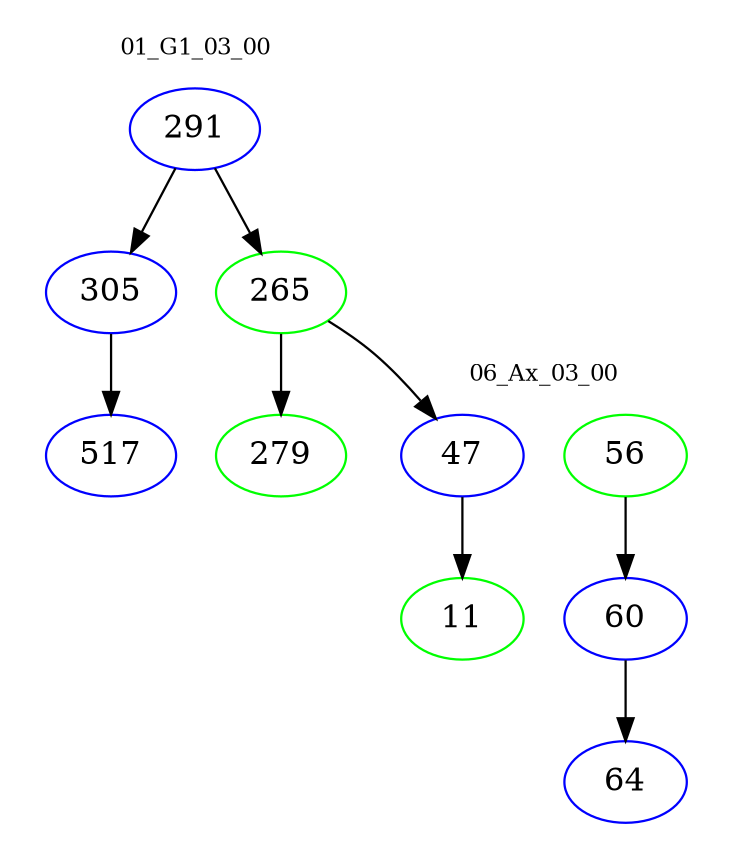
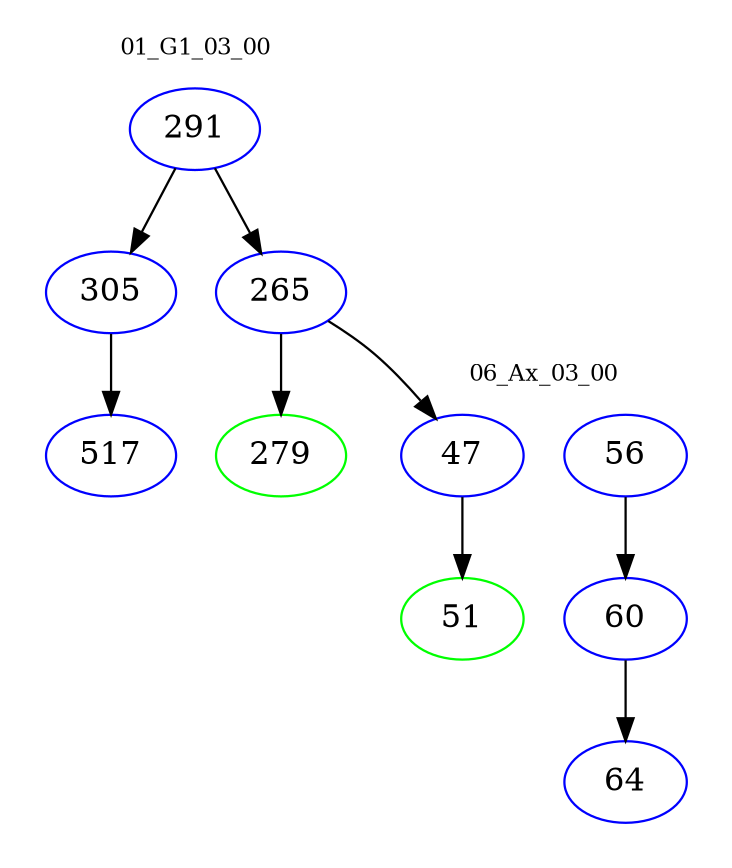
  digraph {
    node [color=blue]
    edge [color=black]
-   n1 [color=green label=56]
+   n1 [label=56]
    n2 [label=47]
    n3 [label=60]
-   n4 [color=green label=11]
+   n4 [color=green label=51]
    n5 [label=64]
    n6 [label=291]
-   n7 [color=green label=265]
+   n7 [label=265]
    n8 [label=305]
    n9 [color=green label=279]
    n10 [label=517]
    subgraph cluster_1 {
      color=white
      fontsize=10
      label="06_Ax_03_00"
      n1
      n2
      n3
      n4
      n5
    }
    subgraph cluster_2 {
      color=white
      fontsize=10
      label="01_G1_03_00"
      n6
      n7
      n8
      n9
      n10
    }
    n1 -> n3
    n2 -> n4
    n3 -> n5
    n6 -> n7
    n6 -> n8
    n7 -> n2
    n7 -> n9
    n8 -> n10
  }
